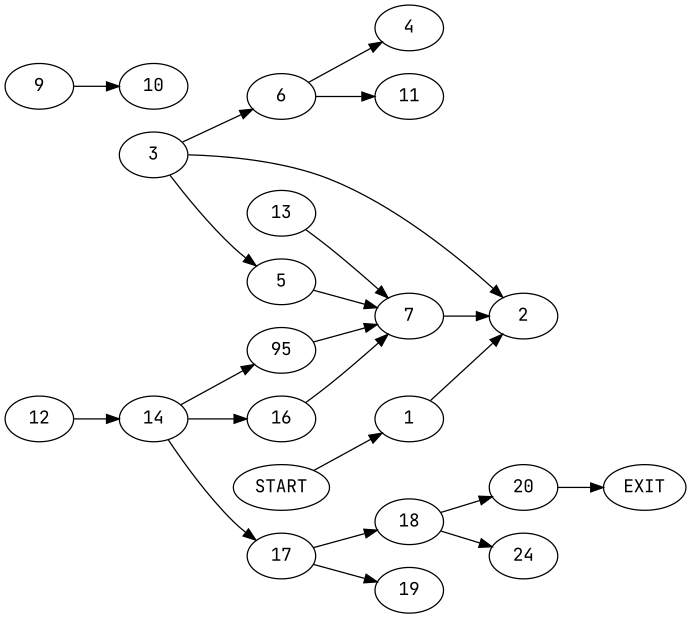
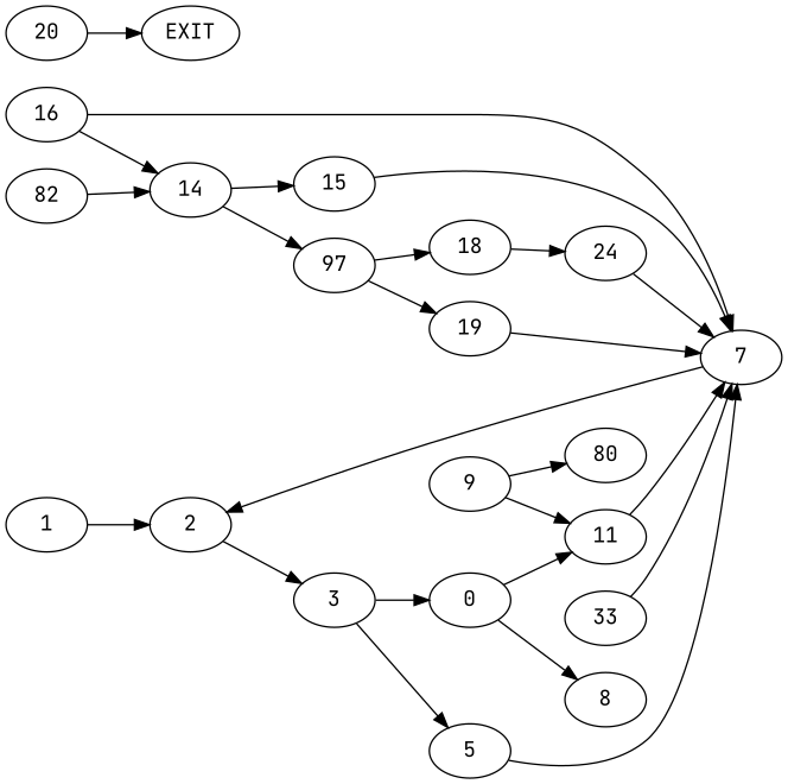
  digraph {
    fontname="JetBrains Mono"
    rankdir=LR
    node [fontname="JetBrains Mono"]
    edge [fontname="JetBrains Mono"]
-   n1 [label=START]
    1
    2
    n4 [label=EXIT]
    3
    5
-   6
+   6 [label=0]
    7
-   8 [label=4]
+   8
    11
    9
-   10
-   12
+   10 [label=80]
+   12 [label=82]
    14
-   13
-   15 [label=95]
+   13 [label=33]
+   15
    16
-   17
+   17 [label=97]
    18
    19
    20
    n22 [label=24]
-   n1 -> 1
    1 -> 2
-   3 -> 2
+   2 -> 3
    3 -> 5
    3 -> 6
    5 -> 7
    6 -> 8
    6 -> 11
    7 -> 2
+   11 -> 7
+   9 -> 11
    9 -> 10
    12 -> 14
    14 -> 15
-   14 -> 16
+   16 -> 14
    14 -> 17
    13 -> 7
    15 -> 7
    16 -> 7
    17 -> 18
    17 -> 19
-   18 -> 20
    18 -> n22
+   19 -> 7
    20 -> n4
+   n22 -> 7
  }
